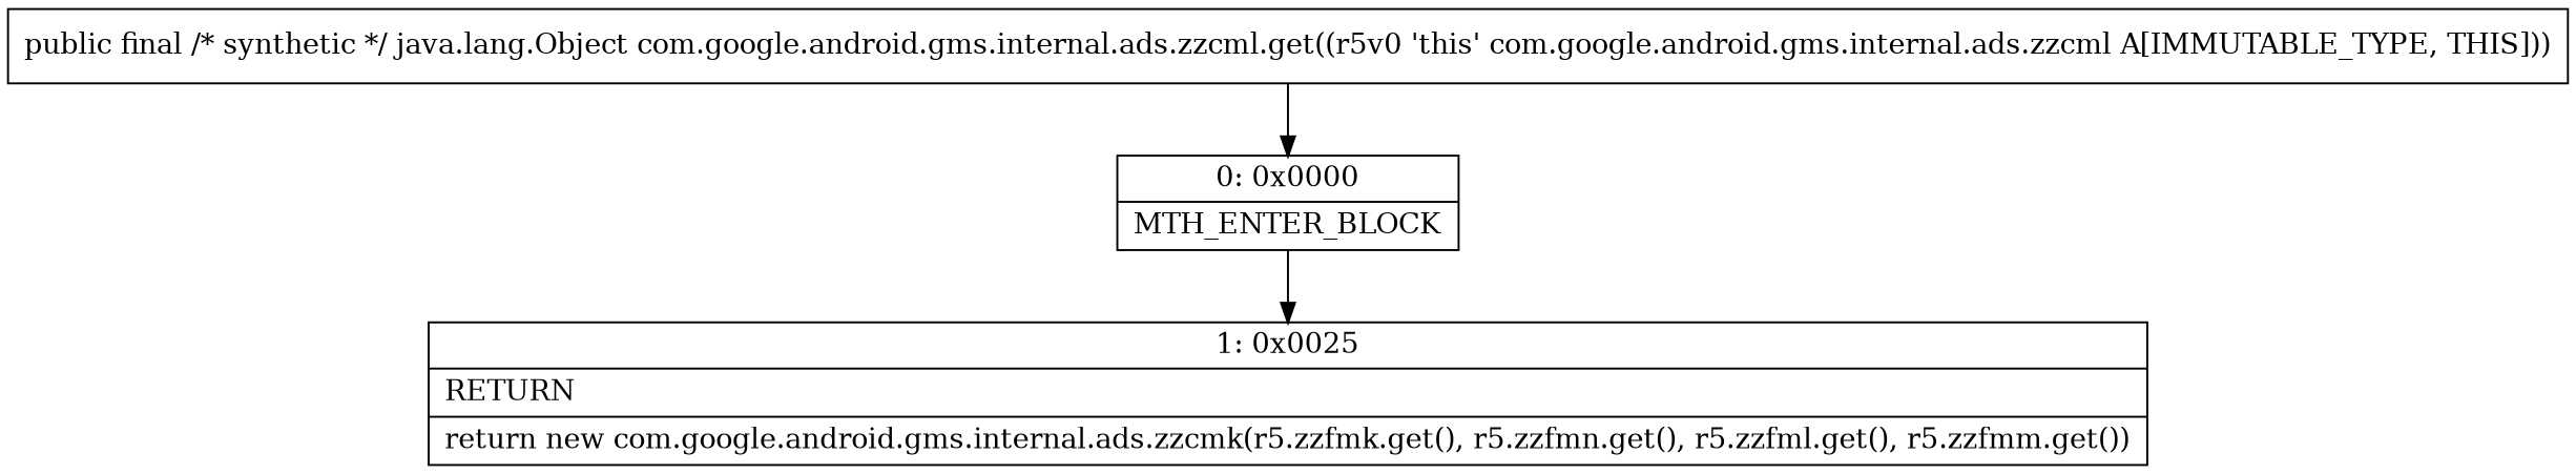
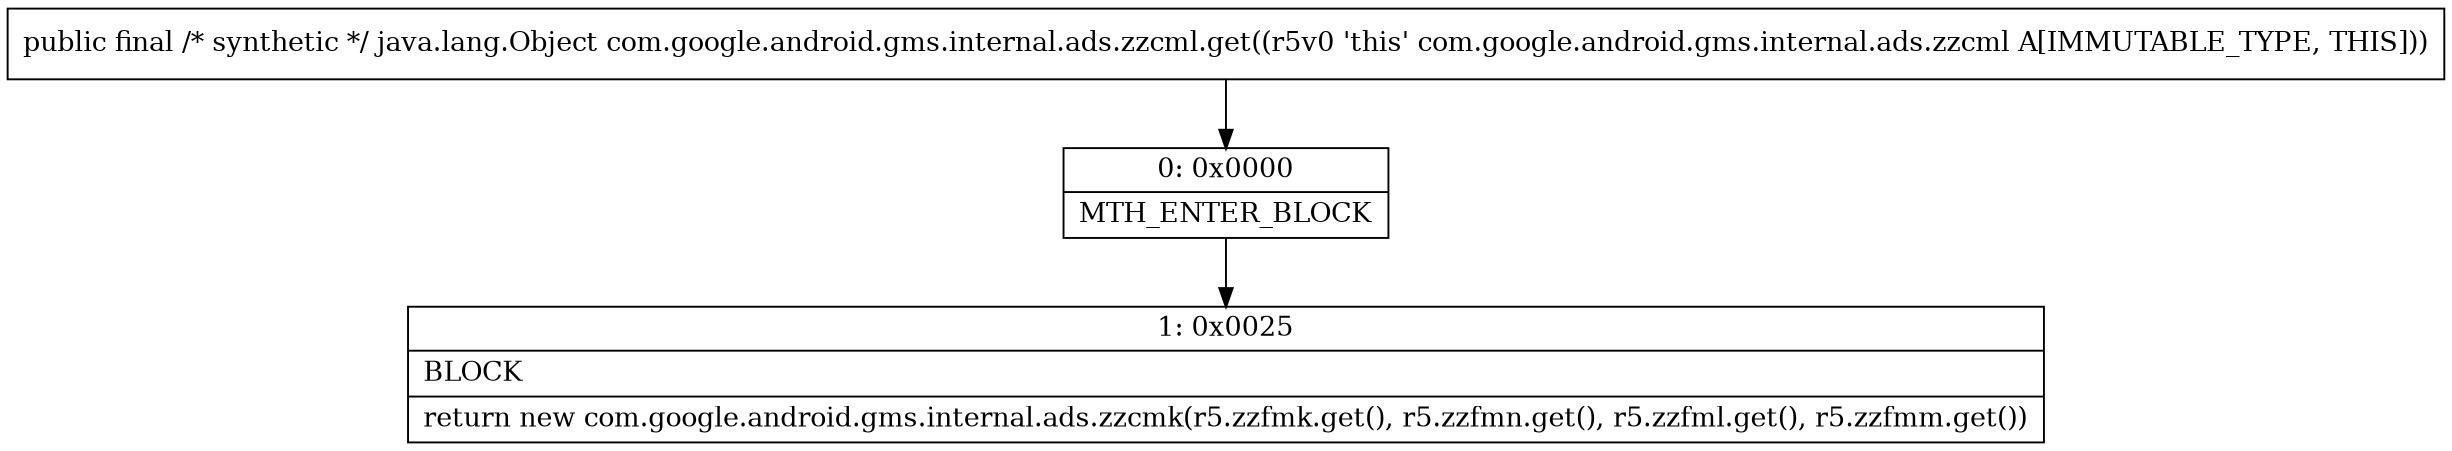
  digraph {
    node [shape=record]
    n1 [label="{0\:\ 0x0000|MTH_ENTER_BLOCK\l}"]
-   n2 [label="{1\:\ 0x0025|RETURN\l|return new com.google.android.gms.internal.ads.zzcmk(r5.zzfmk.get(), r5.zzfmn.get(), r5.zzfml.get(), r5.zzfmm.get())\l}"]
+   n2 [label="{1\:\ 0x0025|BLOCK\l|return new com.google.android.gms.internal.ads.zzcmk(r5.zzfmk.get(), r5.zzfmn.get(), r5.zzfml.get(), r5.zzfmm.get())\l}"]
    n3 [label="{public final \/* synthetic *\/ java.lang.Object com.google.android.gms.internal.ads.zzcml.get((r5v0 'this' com.google.android.gms.internal.ads.zzcml A[IMMUTABLE_TYPE, THIS])) }"]
    n1 -> n2
    n3 -> n1
  }
